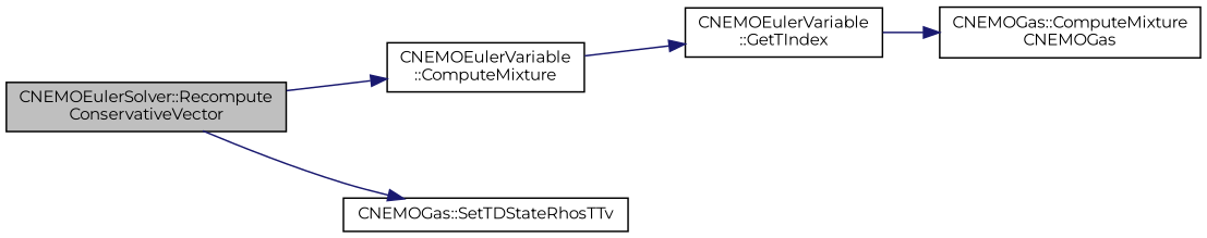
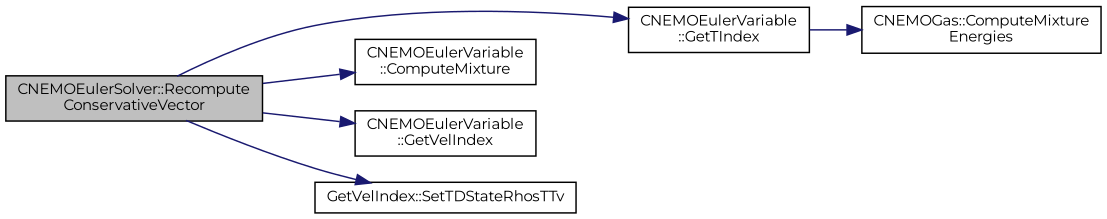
  digraph {
    fontname=Montserrat
    rankdir=LR
    node [color=black fillcolor=white fontname=Montserrat fontsize=10 shape=record style=filled]
    edge [color=midnightblue fontname=Montserrat fontsize=10 labelfontname=Helvetica labelfontsize=10 style=solid]
    n1 [fillcolor=grey75 fontcolor=black height=0.2 label="CNEMOEulerSolver::Recompute\lConservativeVector" width=0.4]
    n2 [height=0.2 label="CNEMOEulerVariable\l::GetTIndex" width=0.4]
    n3 [height=0.2 label="CNEMOEulerVariable\l::ComputeMixture" width=0.4]
-   n5 [height=0.2 label="CNEMOGas::SetTDStateRhosTTv" width=0.4]
-   n6 [height=0.2 label="CNEMOGas::ComputeMixture\lCNEMOGas" width=0.4]
-   n3 -> n2
+   n4 [height=0.2 label="CNEMOEulerVariable\l::GetVelIndex" width=0.4]
+   n5 [height=0.2 label="GetVelIndex::SetTDStateRhosTTv" width=0.4]
+   n6 [height=0.2 label="CNEMOGas::ComputeMixture\lEnergies" width=0.4]
+   n1 -> n2
    n1 -> n3
+   n1 -> n4
    n1 -> n5
    n2 -> n6
  }
